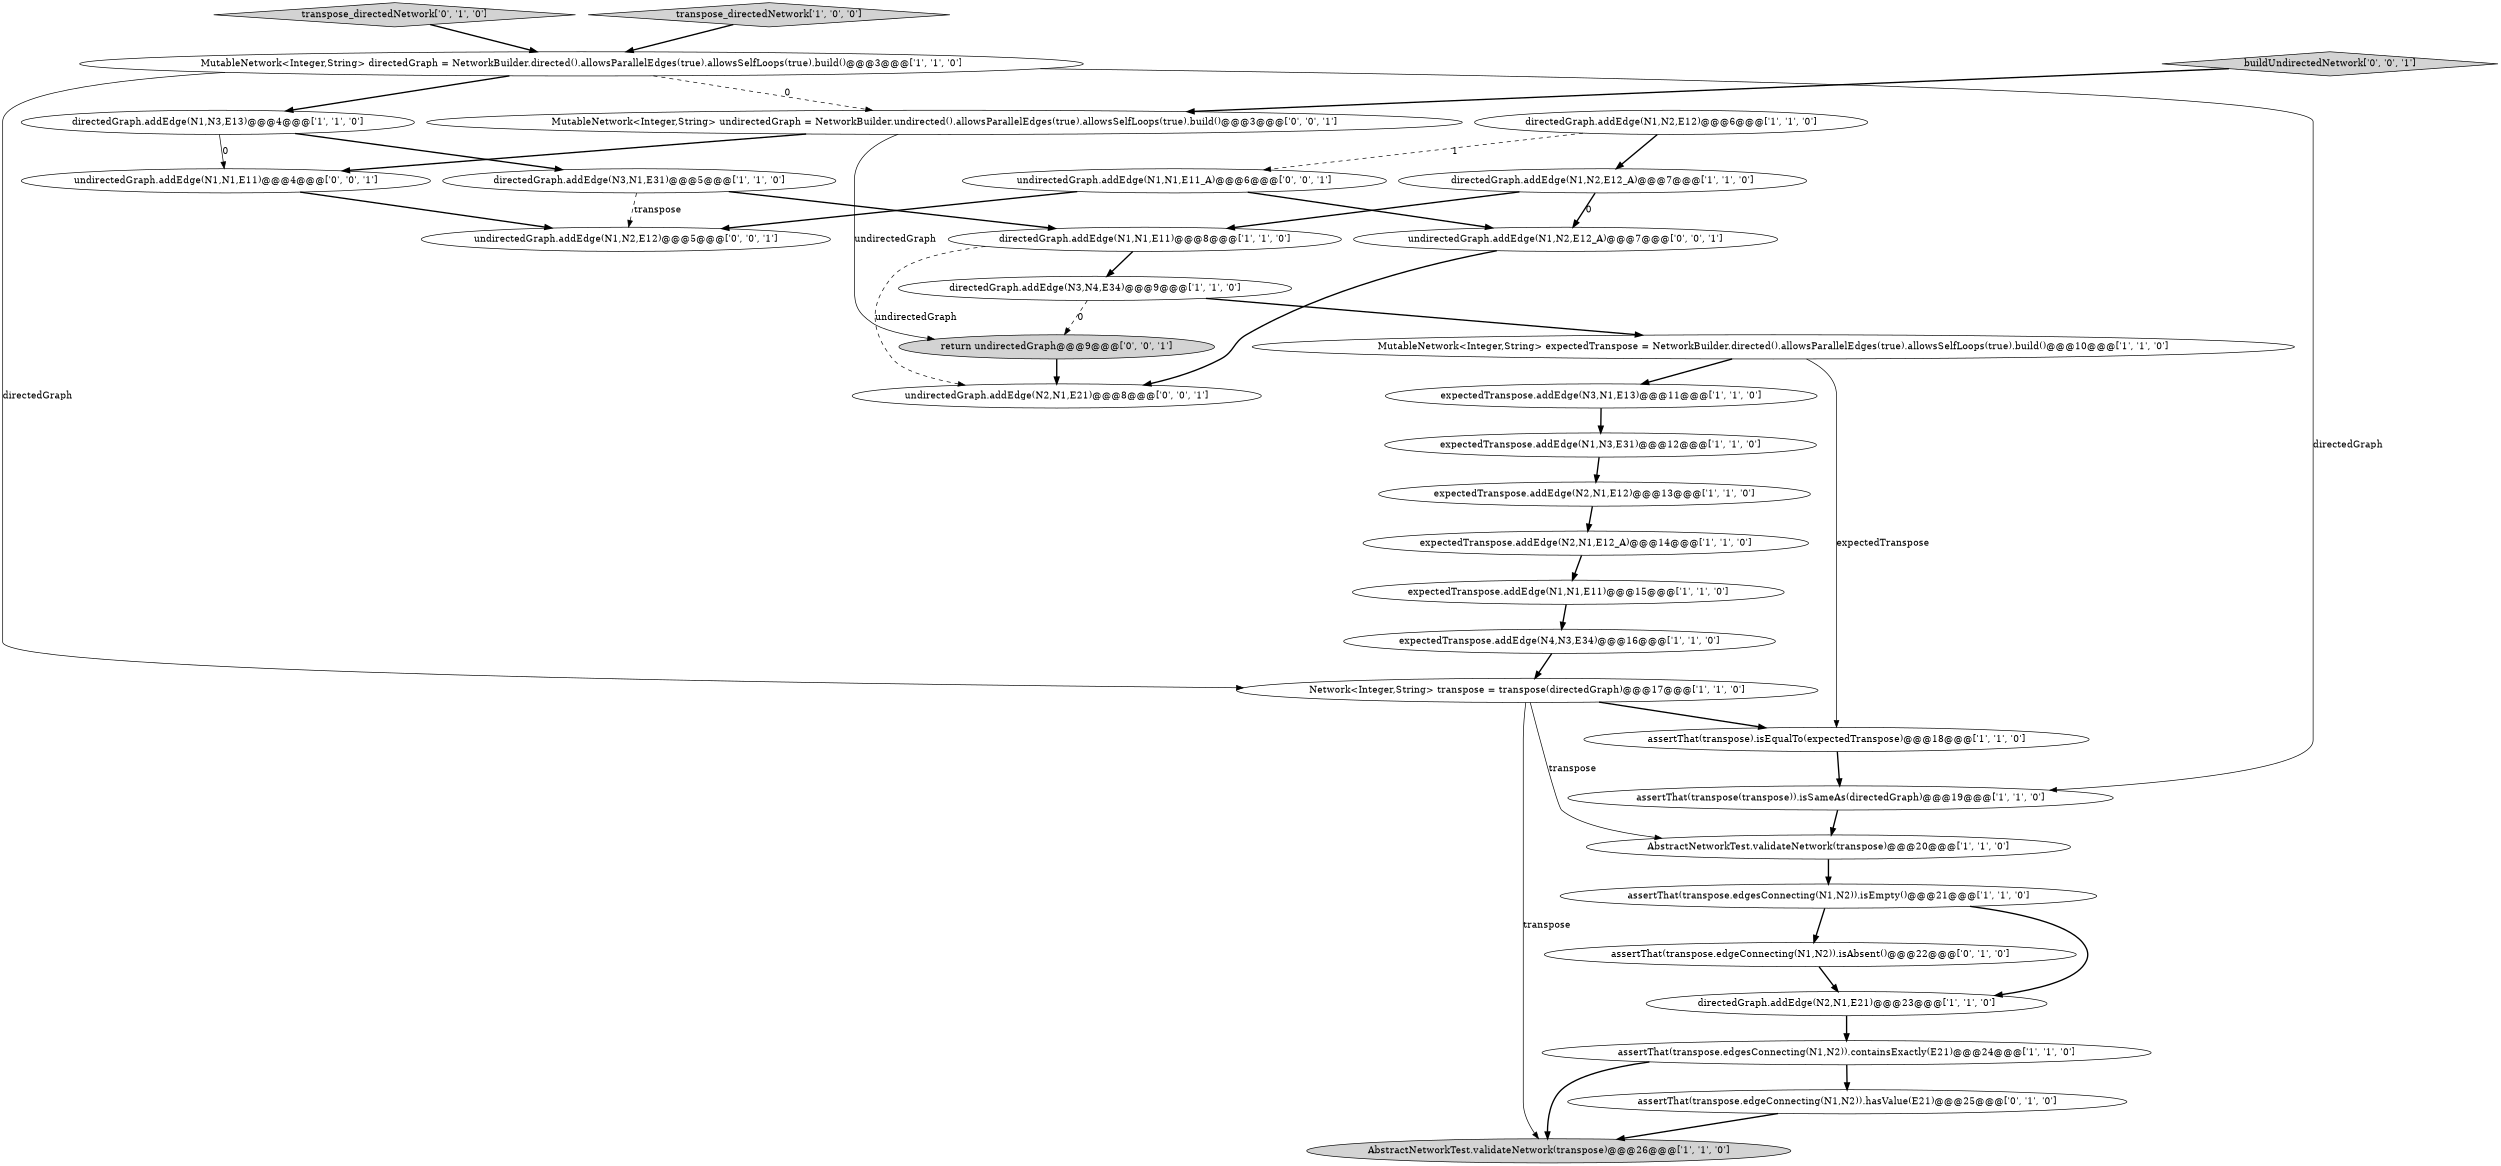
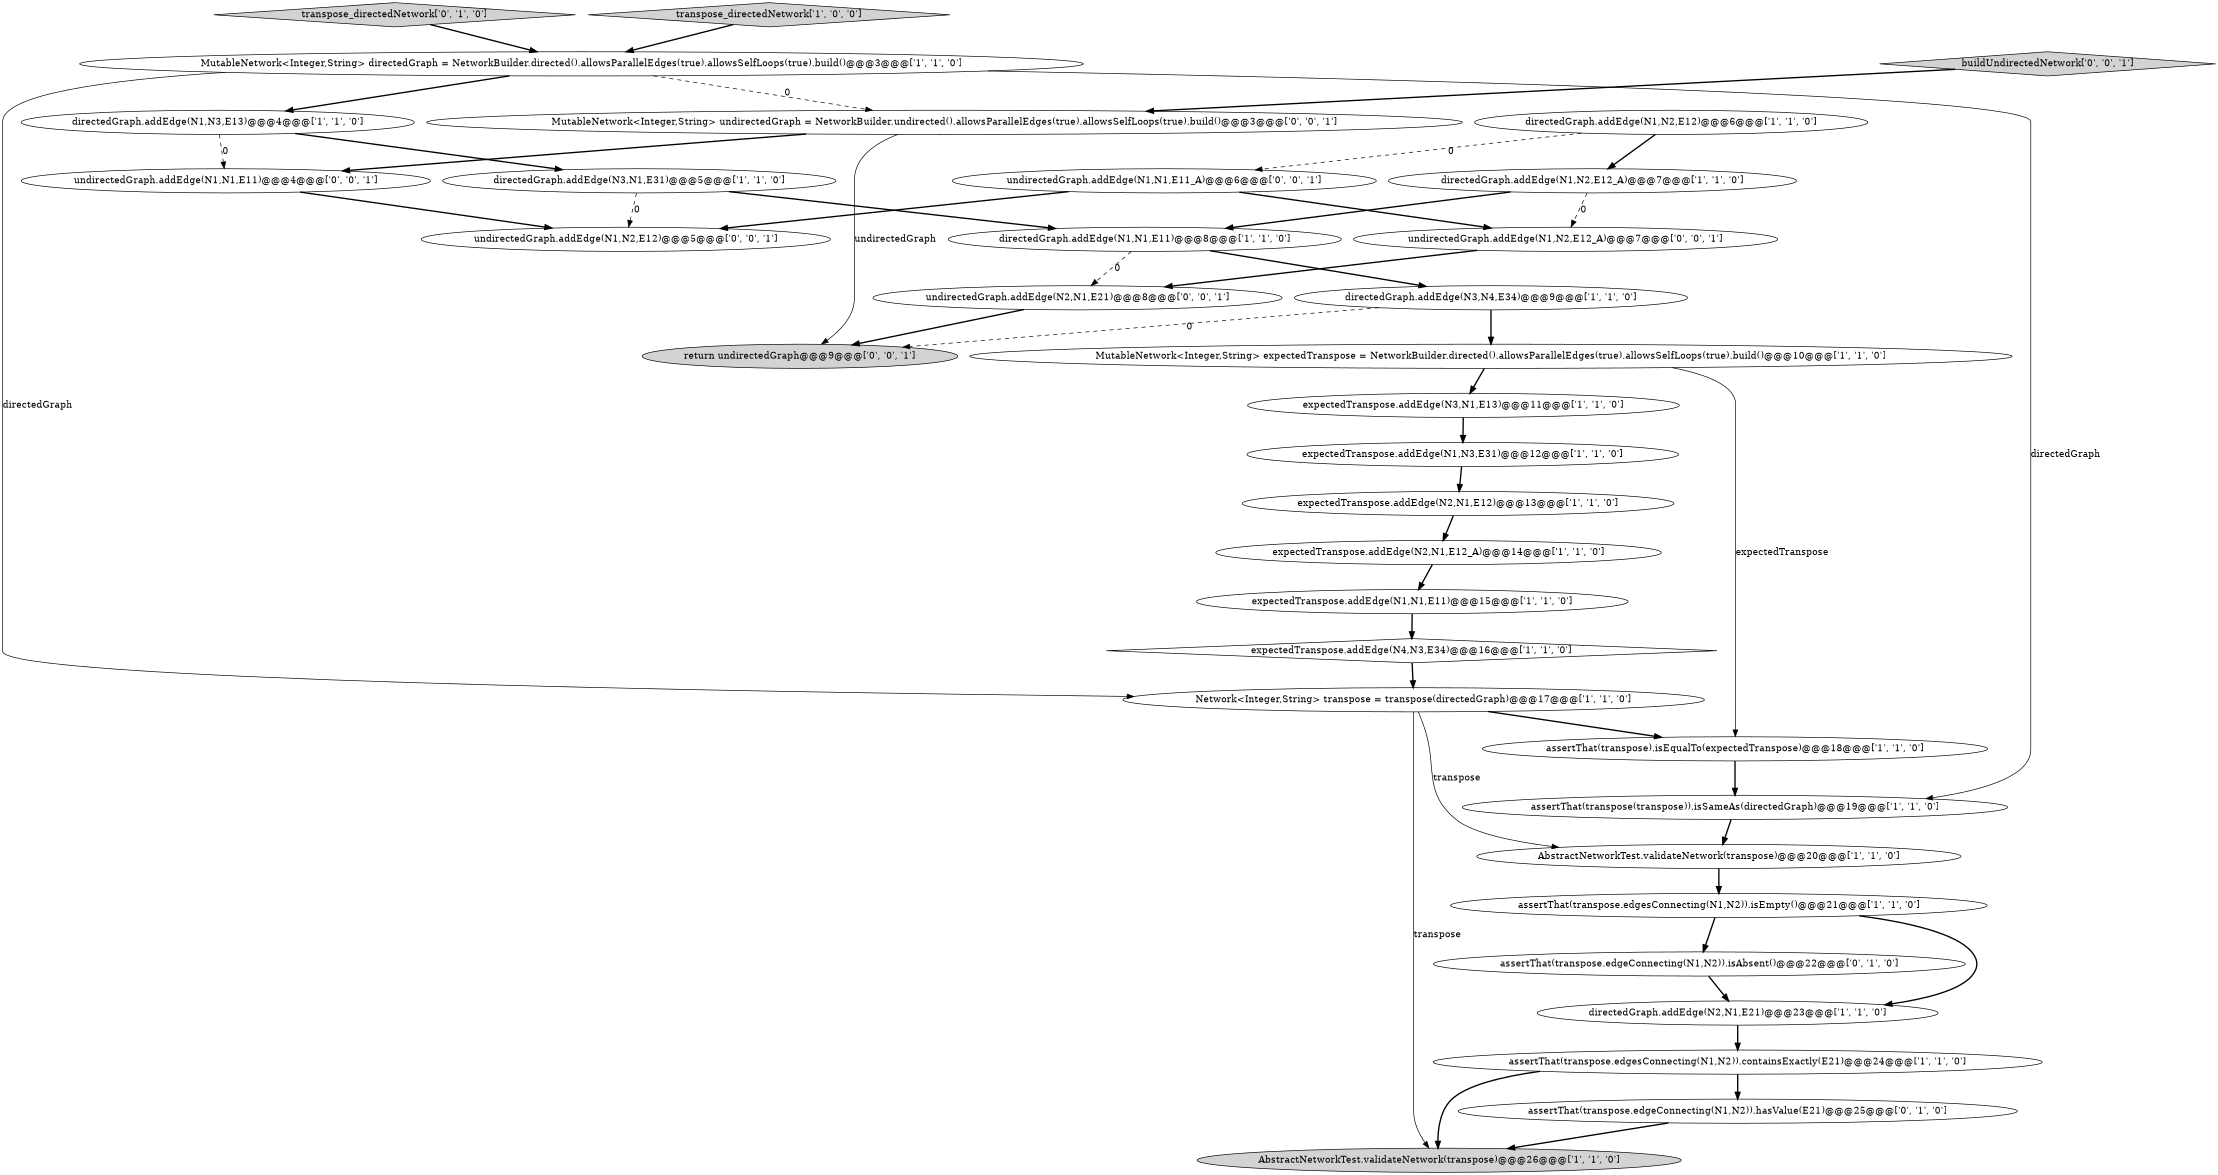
  digraph {
    node [fillcolor=white shape=ellipse style=filled]
    edge [style=bold]
    n1 [fillcolor=lightgray label="transpose_directedNetwork['0', '1', '0']" shape=diamond]
    n2 [label="MutableNetwork<Integer,String> directedGraph = NetworkBuilder.directed().allowsParallelEdges(true).allowsSelfLoops(true).build()@@@3@@@['1', '1', '0']"]
    n3 [label="Network<Integer,String> transpose = transpose(directedGraph)@@@17@@@['1', '1', '0']"]
    n4 [label="MutableNetwork<Integer,String> undirectedGraph = NetworkBuilder.undirected().allowsParallelEdges(true).allowsSelfLoops(true).build()@@@3@@@['0', '0', '1']"]
    n5 [label="assertThat(transpose(transpose)).isSameAs(directedGraph)@@@19@@@['1', '1', '0']"]
    n6 [label="directedGraph.addEdge(N1,N3,E13)@@@4@@@['1', '1', '0']"]
    n7 [label="undirectedGraph.addEdge(N2,N1,E21)@@@8@@@['0', '0', '1']"]
    n8 [fillcolor=lightgray label="return undirectedGraph@@@9@@@['0', '0', '1']"]
    n9 [label="expectedTranspose.addEdge(N1,N3,E31)@@@12@@@['1', '1', '0']"]
    n10 [label="expectedTranspose.addEdge(N2,N1,E12)@@@13@@@['1', '1', '0']"]
    n11 [label="expectedTranspose.addEdge(N2,N1,E12_A)@@@14@@@['1', '1', '0']"]
-   n12 [label="expectedTranspose.addEdge(N4,N3,E34)@@@16@@@['1', '1', '0']"]
+   n12 [label="expectedTranspose.addEdge(N4,N3,E34)@@@16@@@['1', '1', '0']" shape=diamond]
    n13 [label="assertThat(transpose).isEqualTo(expectedTranspose)@@@18@@@['1', '1', '0']"]
    n14 [fillcolor=lightgray label="AbstractNetworkTest.validateNetwork(transpose)@@@26@@@['1', '1', '0']"]
    n15 [label="AbstractNetworkTest.validateNetwork(transpose)@@@20@@@['1', '1', '0']"]
    n16 [label="directedGraph.addEdge(N1,N2,E12)@@@6@@@['1', '1', '0']"]
    n17 [label="undirectedGraph.addEdge(N1,N1,E11_A)@@@6@@@['0', '0', '1']"]
    n18 [label="directedGraph.addEdge(N1,N2,E12_A)@@@7@@@['1', '1', '0']"]
    n19 [label="undirectedGraph.addEdge(N1,N2,E12)@@@5@@@['0', '0', '1']"]
    n20 [label="undirectedGraph.addEdge(N1,N2,E12_A)@@@7@@@['0', '0', '1']"]
    n21 [label="directedGraph.addEdge(N1,N1,E11)@@@8@@@['1', '1', '0']"]
    n22 [label="MutableNetwork<Integer,String> expectedTranspose = NetworkBuilder.directed().allowsParallelEdges(true).allowsSelfLoops(true).build()@@@10@@@['1', '1', '0']"]
    n23 [label="expectedTranspose.addEdge(N3,N1,E13)@@@11@@@['1', '1', '0']"]
    n24 [fillcolor=lightgray label="buildUndirectedNetwork['0', '0', '1']" shape=diamond]
    n25 [label="undirectedGraph.addEdge(N1,N1,E11)@@@4@@@['0', '0', '1']"]
    n26 [label="assertThat(transpose.edgeConnecting(N1,N2)).isAbsent()@@@22@@@['0', '1', '0']"]
    n27 [label="directedGraph.addEdge(N2,N1,E21)@@@23@@@['1', '1', '0']"]
    n28 [label="assertThat(transpose.edgesConnecting(N1,N2)).containsExactly(E21)@@@24@@@['1', '1', '0']"]
    n29 [fillcolor=lightgray label="transpose_directedNetwork['1', '0', '0']" shape=diamond]
    n30 [label="assertThat(transpose.edgesConnecting(N1,N2)).isEmpty()@@@21@@@['1', '1', '0']"]
    n31 [label="expectedTranspose.addEdge(N1,N1,E11)@@@15@@@['1', '1', '0']"]
    n32 [label="directedGraph.addEdge(N3,N4,E34)@@@9@@@['1', '1', '0']"]
    n33 [label="directedGraph.addEdge(N3,N1,E31)@@@5@@@['1', '1', '0']"]
    n34 [label="assertThat(transpose.edgeConnecting(N1,N2)).hasValue(E21)@@@25@@@['0', '1', '0']"]
    n1 -> n2
    n2 -> n3 [label=directedGraph style=solid]
    n2 -> n4 [label=0 style=dashed]
    n2 -> n5 [label=directedGraph style=solid]
    n2 -> n6
    n3 -> n13
    n3 -> n14 [label=transpose style=solid]
    n3 -> n15 [label=transpose style=solid]
    n4 -> n8 [label=undirectedGraph style=solid]
    n4 -> n25
    n5 -> n15
-   n6 -> n25 [label=0 style=solid]
+   n6 -> n25 [label=0 style=dashed]
    n6 -> n33
-   n8 -> n7
+   n7 -> n8
    n9 -> n10
    n10 -> n11
    n11 -> n31
    n12 -> n3
    n13 -> n5
    n15 -> n30
-   n16 -> n17 [label=1 style=dashed]
+   n16 -> n17 [label=0 style=dashed]
    n16 -> n18
    n17 -> n19
    n17 -> n20
-   n18 -> n20 [label=0]
+   n18 -> n20 [label=0 style=dashed]
    n18 -> n21
    n20 -> n7
-   n21 -> n7 [label=undirectedGraph style=dashed]
+   n21 -> n7 [label=0 style=dashed]
    n21 -> n32
    n22 -> n13 [label=expectedTranspose style=solid]
    n22 -> n23
    n23 -> n9
    n24 -> n4
    n25 -> n19
    n26 -> n27
    n27 -> n28
    n28 -> n14
    n28 -> n34
    n29 -> n2
    n30 -> n26
    n30 -> n27
    n31 -> n12
    n32 -> n8 [label=0 style=dashed]
    n32 -> n22
-   n33 -> n19 [label=transpose style=dashed]
+   n33 -> n19 [label=0 style=dashed]
    n33 -> n21
    n34 -> n14
  }
